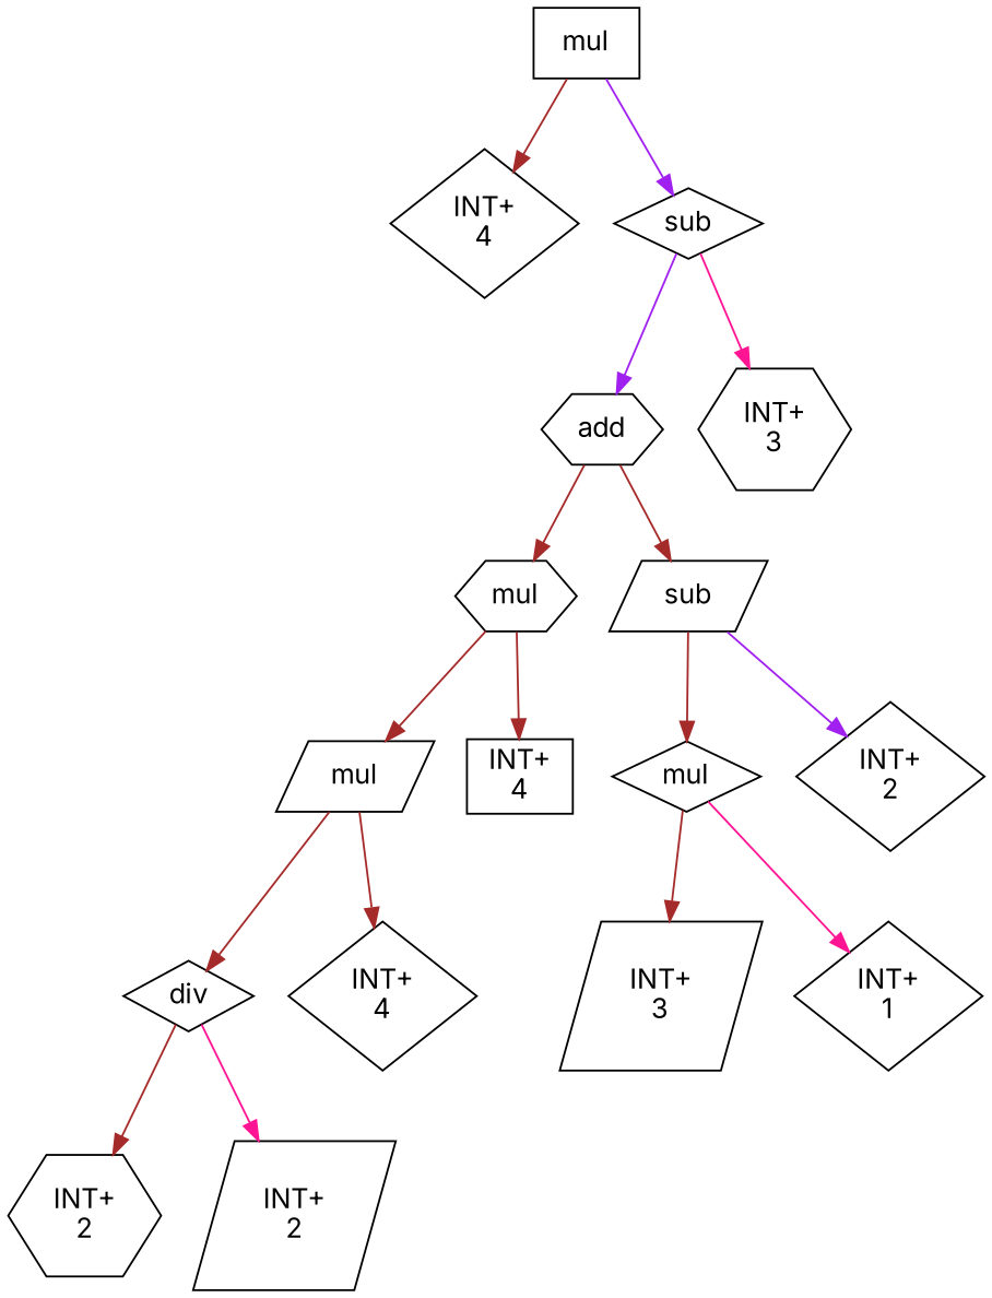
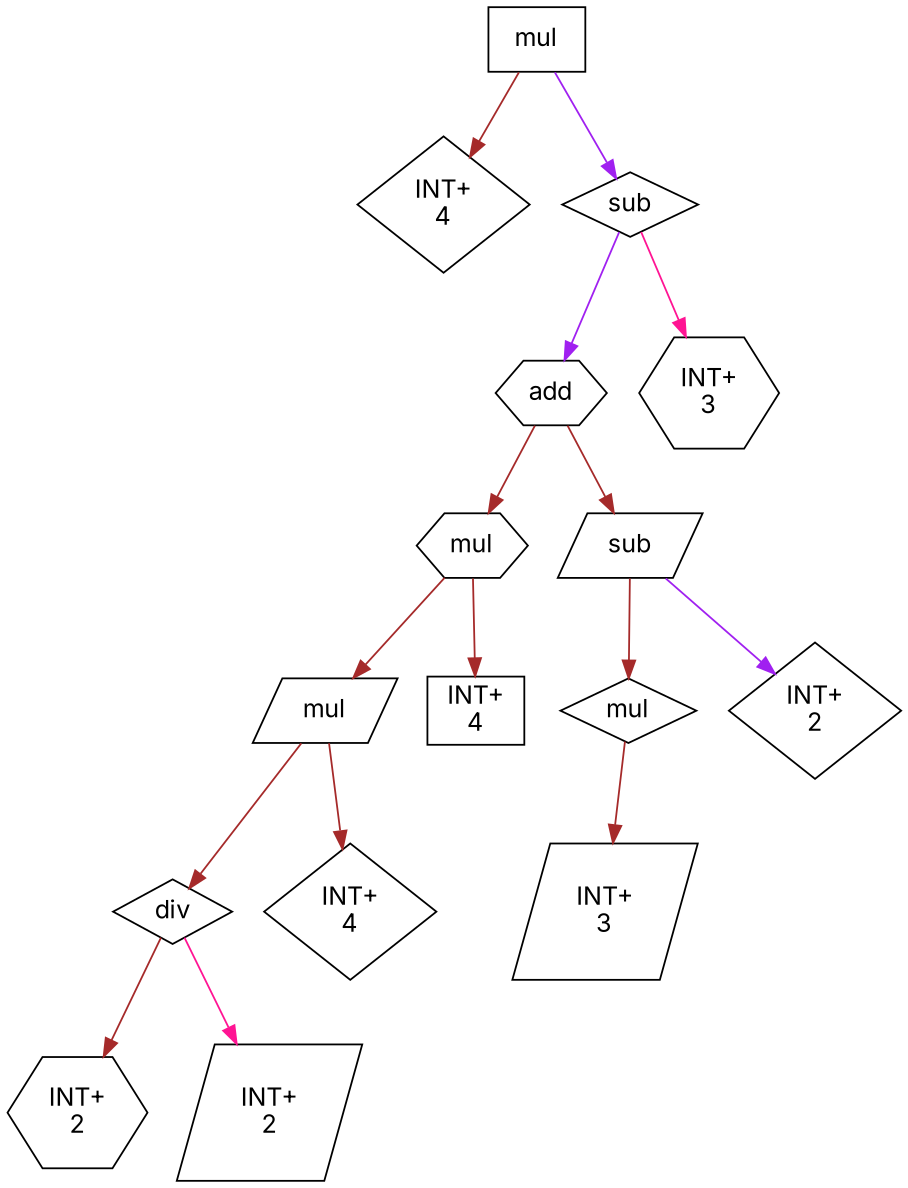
  digraph {
    fontname=Inter
    node [shape=diamond fontname=Inter]
    edge [color=brown fontname=Inter]
    n1 [label=mul shape=box]
    n2 [label="INT+\n4"]
    n3 [label=sub]
    n4 [label=add shape=hexagon]
    n5 [label="INT+\n3" shape=hexagon]
    n6 [label=mul shape=hexagon]
    n7 [label=sub shape=parallelogram]
    n8 [label=mul shape=parallelogram]
    n9 [label="INT+\n4" shape=box]
    n10 [label=div]
    n11 [label="INT+\n4"]
    n12 [label="INT+\n2" shape=hexagon]
    n13 [label="INT+\n2" shape=parallelogram]
    n14 [label=mul]
    n15 [label="INT+\n2"]
    n16 [label="INT+\n3" shape=parallelogram]
-   n17 [label="INT+\n1"]
    n1 -> n2
    n1 -> n3 [color=purple]
    n3 -> n4 [color=purple]
    n3 -> n5 [color=deeppink]
    n4 -> n6
    n4 -> n7
    n6 -> n8
    n6 -> n9
    n7 -> n14
    n7 -> n15 [color=purple]
    n8 -> n10
    n8 -> n11
    n10 -> n12
    n10 -> n13 [color=deeppink]
    n14 -> n16
-   n14 -> n17 [color=deeppink]
  }
